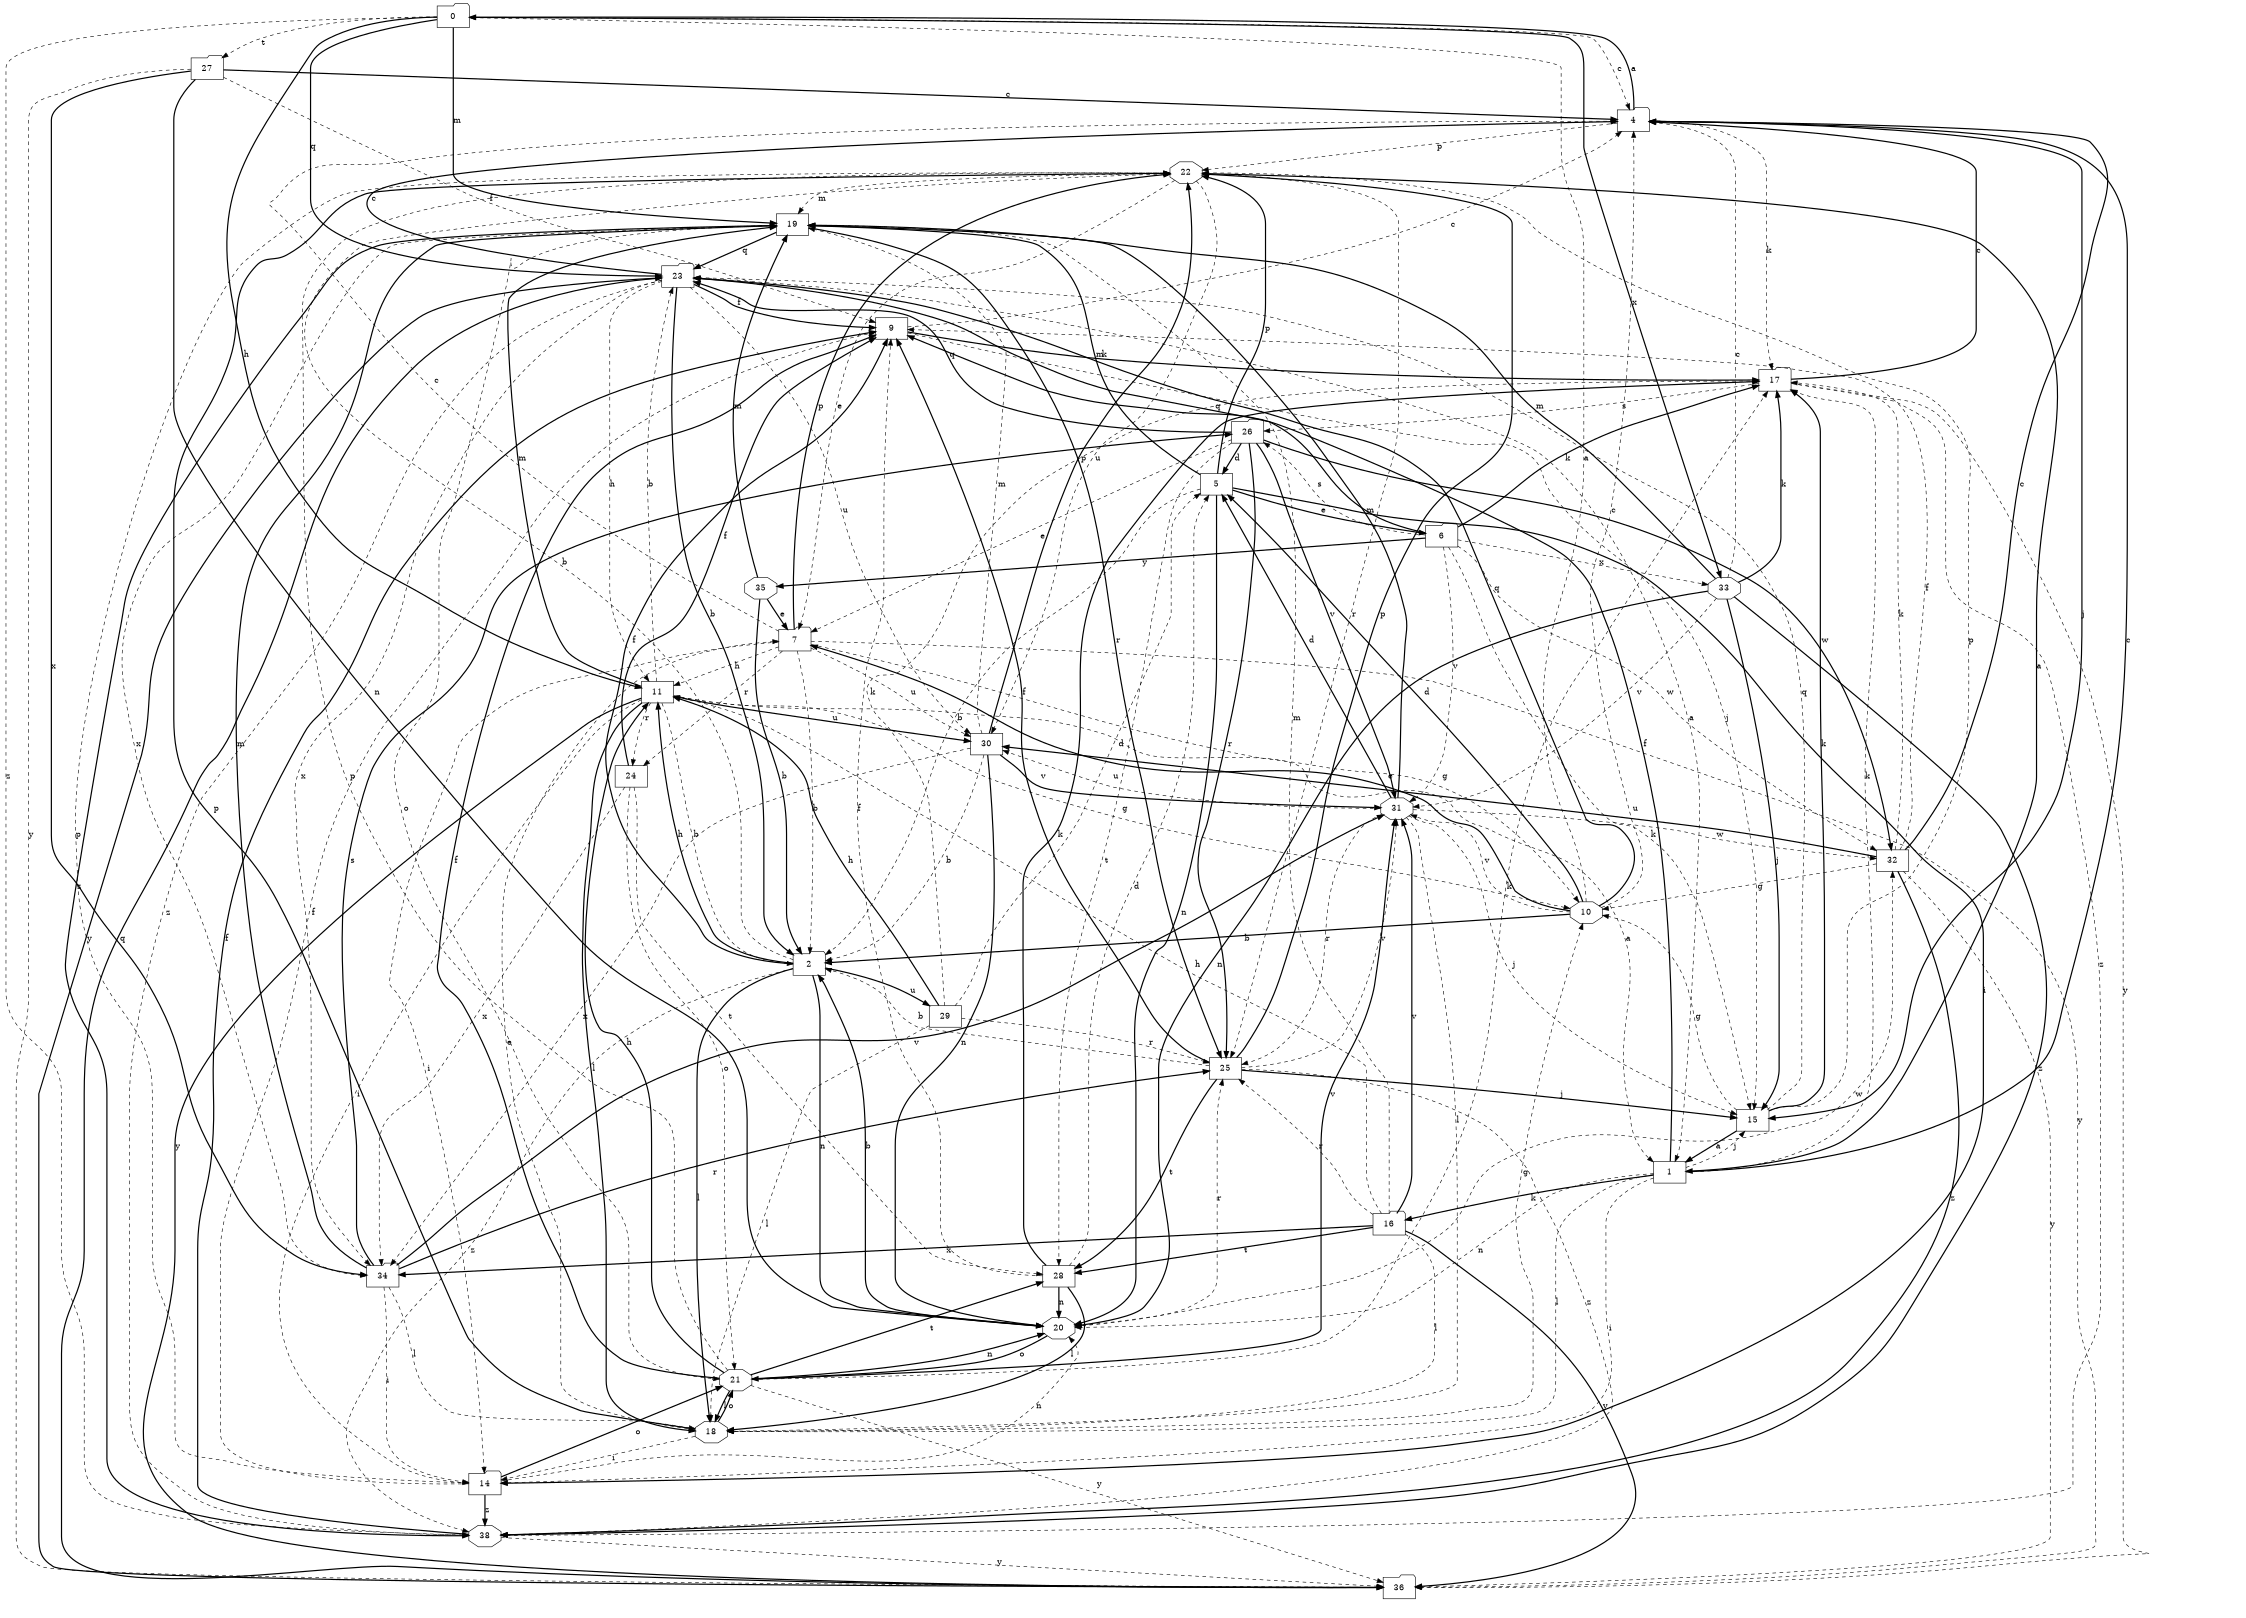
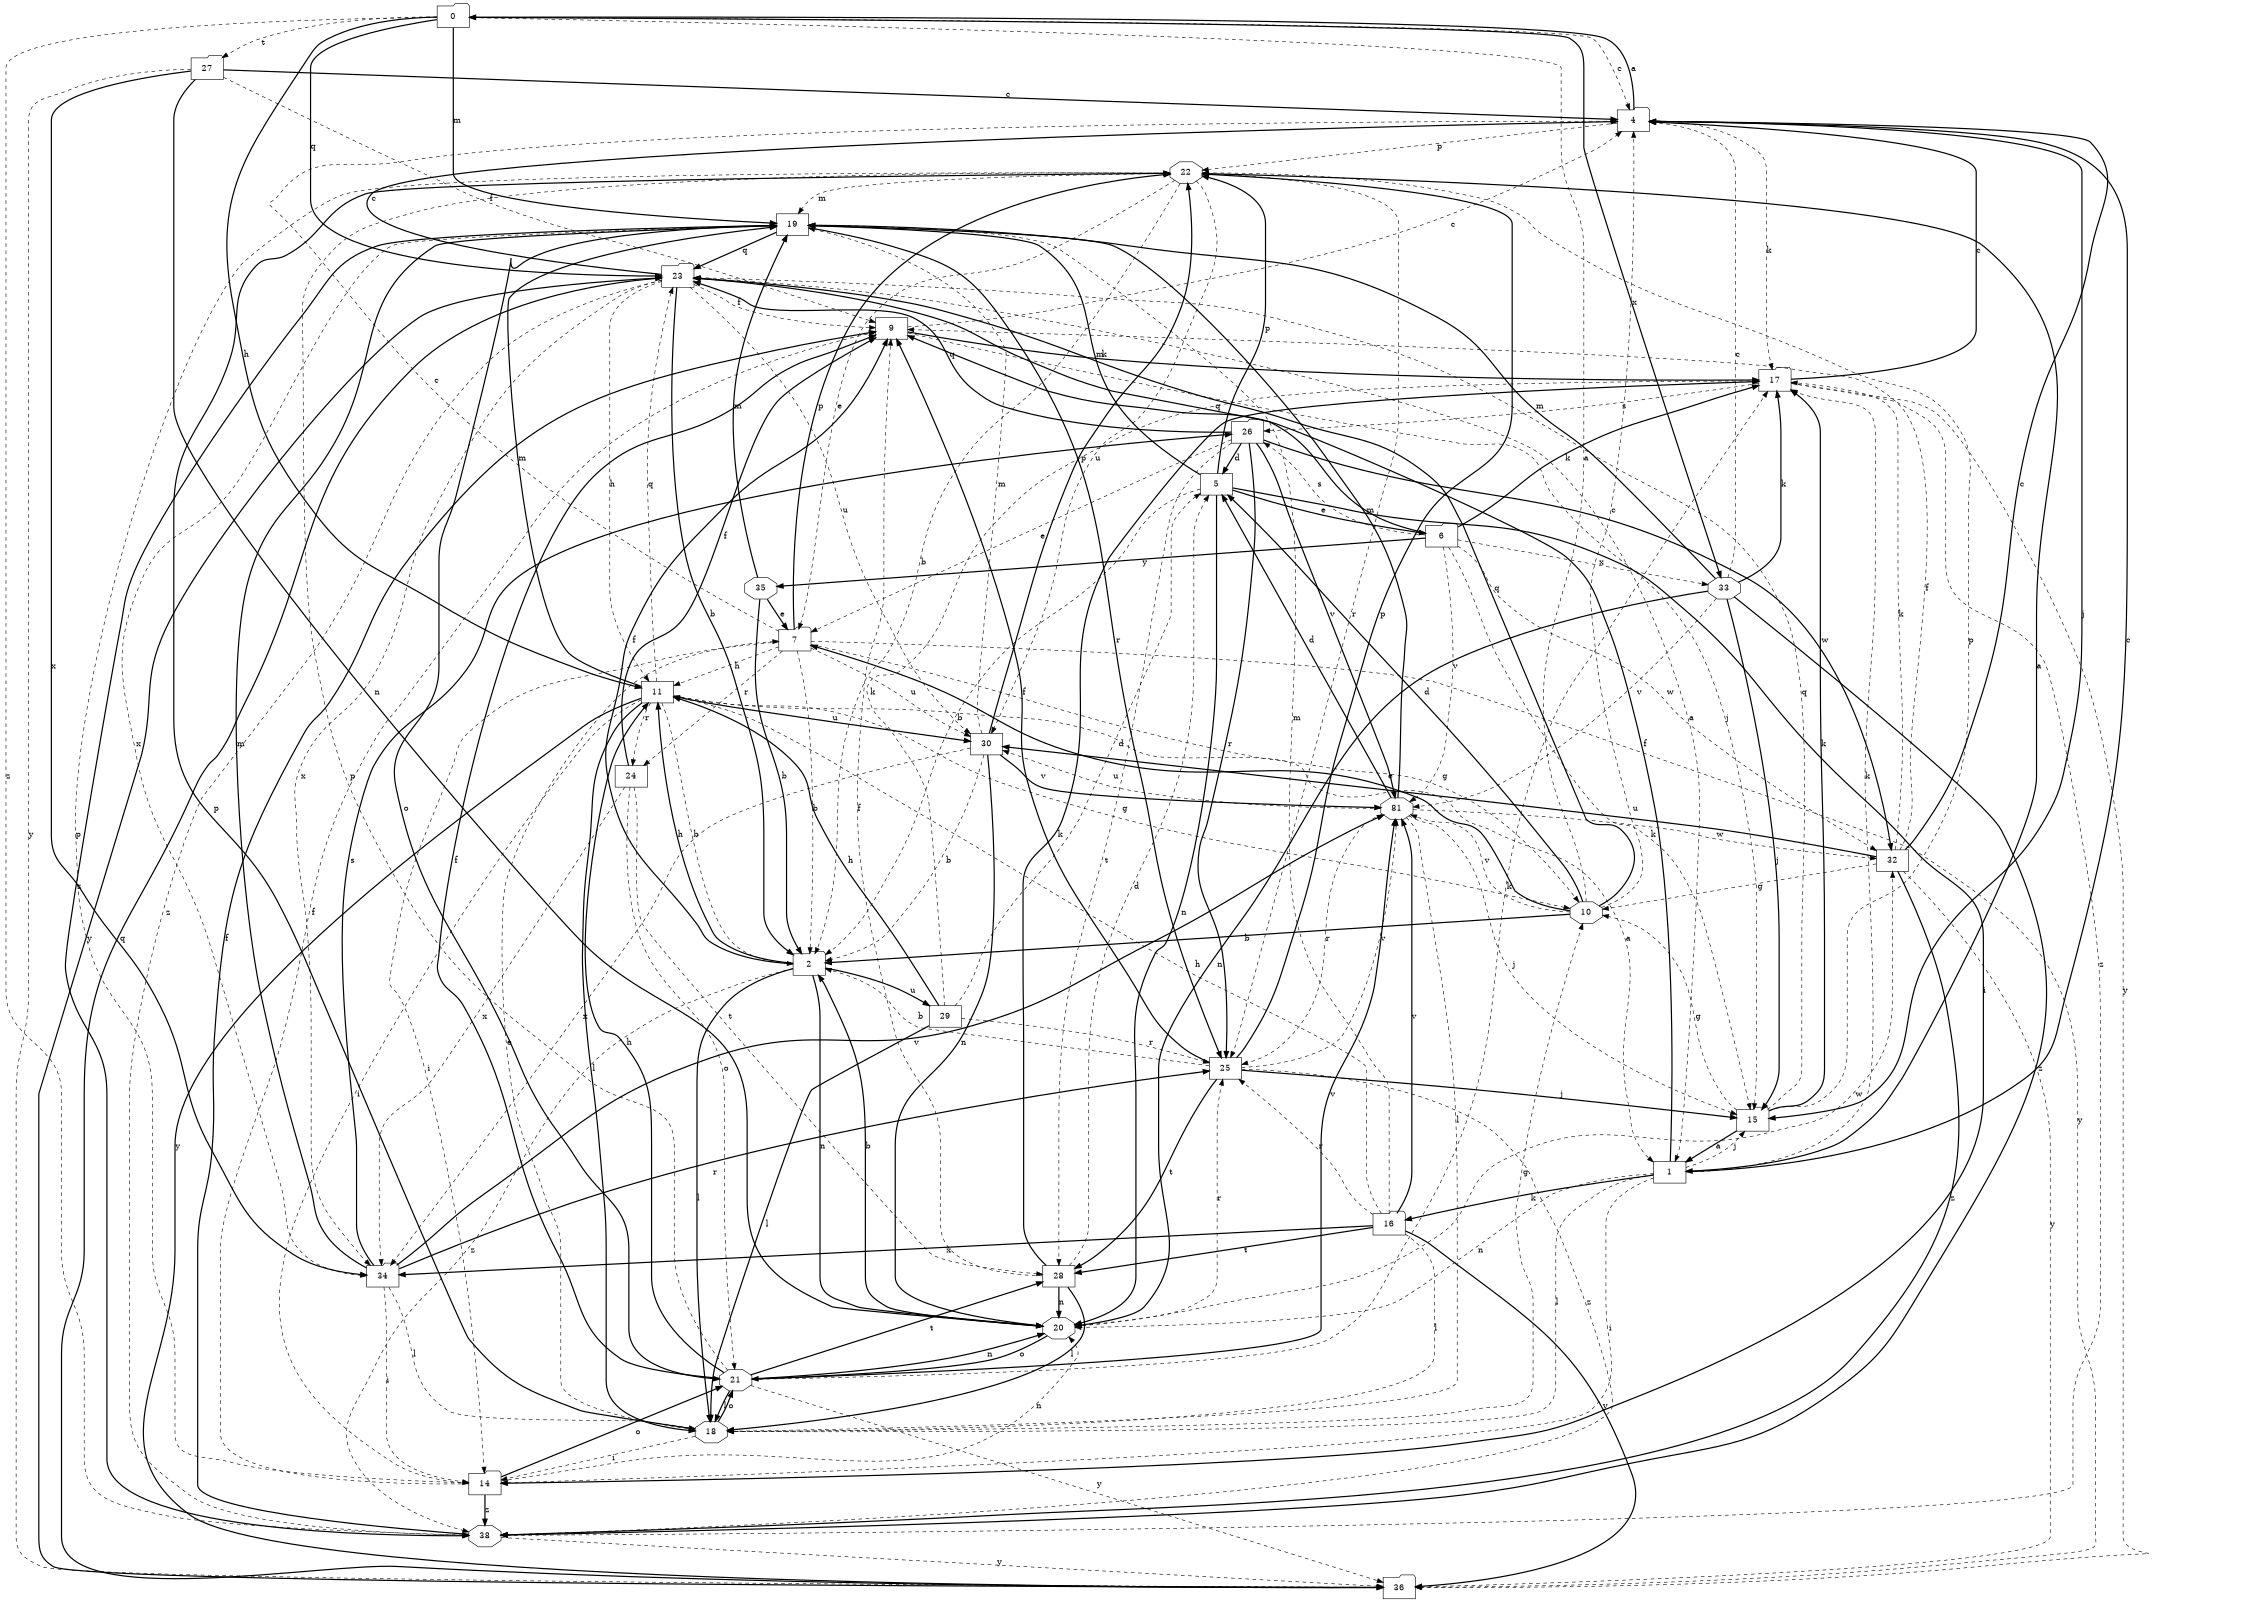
  strict digraph {
    node [shape=folder]
    edge [style=dashed]
    0
    4
    11 [shape=box]
    19 [shape=box]
    23
    27
    33 [shape=octagon]
    38 [shape=octagon]
    15
    17
    22 [shape=octagon]
    1 [shape=box]
    14
    18 [shape=octagon]
    2
    10 [shape=octagon]
    24 [shape=box]
    30 [shape=box]
    36
    21 [shape=octagon]
    25 [shape=box]
    34
    9 [shape=box]
    20 [shape=octagon]
-   31 [shape=octagon]
+   31 [shape=octagon label=81]
    16
    28 [shape=box]
    26
    7
    32 [shape=box]
    29 [shape=box]
    5 [shape=box]
    6
    35 [shape=octagon]
    0 -> 4 [label=c]
    0 -> 11 [label=h style=bold]
    0 -> 19 [label=m style=bold]
    0 -> 23 [label=q style=bold]
    0 -> 27 [label=t]
    0 -> 33 [label=x style=bold]
    0 -> 38 [label=z]
    4 -> 0 [label=a style=bold]
    4 -> 15 [label=j style=bold]
    4 -> 17 [label=k]
    4 -> 22 [label=p]
    11 -> 19 [label=m style=bold]
-   11 -> 23 [label=b]
+   11 -> 23 [label=q]
    11 -> 1 [label=a]
    11 -> 14 [label=i]
    11 -> 18 [label=l style=bold]
    11 -> 2 [label=b]
    11 -> 10 [label=g]
    11 -> 24 [label=r]
    11 -> 30 [label=u style=bold]
    11 -> 36 [label=y style=bold]
    19 -> 23 [label=q style=bold]
    19 -> 38 [label=z style=bold]
-   19 -> 21 [label=o]
+   19 -> 21 [label=o style=bold]
    19 -> 25 [label=r style=bold]
    19 -> 34 [label=x]
    23 -> 4 [label=c style=bold]
    23 -> 11 [label=h]
    23 -> 38 [label=z]
    23 -> 1 [label=a]
    23 -> 2 [label=b style=bold]
    23 -> 30 [label=u]
    23 -> 36 [label=y style=bold]
    23 -> 34 [label=x]
-   23 -> 9 [label=f style=bold]
+   23 -> 9 [label=f]
    27 -> 4 [label=c style=bold]
    27 -> 36 [label=y]
    27 -> 34 [label=x style=bold]
    27 -> 9 [label=f]
    27 -> 20 [label=n style=bold]
    33 -> 4 [label=c]
    33 -> 19 [label=m style=bold]
    33 -> 38 [label=z style=bold]
    33 -> 15 [label=j style=bold]
    33 -> 17 [label=k style=bold]
    33 -> 20 [label=n style=bold]
    33 -> 31 [label=v]
    38 -> 36 [label=y]
    38 -> 9 [label=f style=bold]
    15 -> 23 [label=q]
    15 -> 17 [label=k style=bold]
    15 -> 22 [label=p]
    15 -> 1 [label=a style=bold]
    15 -> 10 [label=g]
    17 -> 4 [label=c style=bold]
    17 -> 38 [label=z]
    17 -> 36 [label=y]
    17 -> 26 [label=s]
    22 -> 19 [label=m]
    22 -> 1 [label=a style=bold]
-   2 -> 22 [label=b]
+   22 -> 2 [label=b]
    22 -> 30 [label=u]
    22 -> 25 [label=r]
    22 -> 7 [label=e]
    1 -> 4 [label=c style=bold]
    1 -> 15 [label=j]
    1 -> 17 [label=k]
    1 -> 14 [label=i]
    1 -> 18 [label=l]
    1 -> 9 [label=f style=bold]
    1 -> 20 [label=n]
    1 -> 16 [label=k style=bold]
    14 -> 38 [label=z style=bold]
    14 -> 22 [label=p]
    14 -> 21 [label=o style=bold]
    14 -> 9 [label=f]
    14 -> 20 [label=n]
    18 -> 22 [label=p style=bold]
    18 -> 14 [label=i]
    18 -> 10 [label=g]
    18 -> 21 [label=o style=bold]
    18 -> 7 [label=e]
    2 -> 11 [label=h style=bold]
    2 -> 38 [label=z]
    2 -> 18 [label=l style=bold]
    2 -> 9 [label=f style=bold]
    2 -> 20 [label=n style=bold]
    2 -> 29 [label=u style=bold]
    10 -> 0 [label=a]
    10 -> 4 [label=c]
    10 -> 23 [label=q style=bold]
    10 -> 2 [label=b style=bold]
    10 -> 31 [label=v]
    10 -> 7 [label=e style=bold]
    10 -> 5 [label=d style=bold]
    24 -> 21 [label=o]
    24 -> 34 [label=x]
    24 -> 9 [label=f style=bold]
    24 -> 28 [label=t]
    30 -> 19 [label=m]
    30 -> 22 [label=p style=bold]
    30 -> 2 [label=b]
    30 -> 34 [label=x]
    30 -> 20 [label=n style=bold]
    30 -> 31 [label=v style=bold]
    36 -> 23 [label=q style=bold]
    21 -> 11 [label=h style=bold]
    21 -> 17 [label=k]
    21 -> 22 [label=p]
    21 -> 18 [label=l style=bold]
    21 -> 36 [label=y]
    21 -> 9 [label=f style=bold]
    21 -> 20 [label=n style=bold]
    21 -> 31 [label=v style=bold]
    21 -> 28 [label=t style=bold]
    25 -> 38 [label=z]
    25 -> 15 [label=j style=bold]
    25 -> 22 [label=p style=bold]
    25 -> 2 [label=b]
    25 -> 9 [label=f style=bold]
    25 -> 31 [label=v]
    25 -> 28 [label=t style=bold]
    34 -> 19 [label=m style=bold]
    34 -> 14 [label=i]
    34 -> 18 [label=l]
    34 -> 25 [label=r style=bold]
    34 -> 31 [label=v style=bold]
    34 -> 26 [label=s style=bold]
    9 -> 4 [label=c]
    9 -> 15 [label=j]
    9 -> 17 [label=k style=bold]
    20 -> 2 [label=b style=bold]
    20 -> 21 [label=o style=bold]
    20 -> 25 [label=r]
    20 -> 32 [label=w]
    31 -> 19 [label=m style=bold]
    31 -> 15 [label=j]
    31 -> 18 [label=l]
    31 -> 30 [label=u]
    31 -> 25 [label=r]
    31 -> 32 [label=w]
    31 -> 5 [label=d style=bold]
    16 -> 11 [label=h]
    16 -> 19 [label=m]
    16 -> 18 [label=l]
    16 -> 36 [label=y style=bold]
    16 -> 25 [label=r]
    16 -> 34 [label=x style=bold]
    16 -> 31 [label=v style=bold]
    16 -> 28 [label=t style=bold]
    28 -> 17 [label=k style=bold]
    28 -> 18 [label=l style=bold]
    28 -> 9 [label=f]
    28 -> 20 [label=n style=bold]
    28 -> 5 [label=d]
    26 -> 23 [label=q style=bold]
    26 -> 25 [label=r style=bold]
    26 -> 31 [label=v style=bold]
    26 -> 28 [label=t]
    26 -> 7 [label=e]
    26 -> 32 [label=w style=bold]
    26 -> 5 [label=d style=bold]
    7 -> 4 [label=c]
    7 -> 11 [label=h]
    7 -> 22 [label=p style=bold]
    7 -> 14 [label=i]
    7 -> 2 [label=b]
    7 -> 10 [label=g]
    7 -> 24 [label=r]
    7 -> 30 [label=u]
    7 -> 36 [label=y]
    32 -> 4 [label=c style=bold]
    32 -> 38 [label=z style=bold]
    32 -> 17 [label=k]
    32 -> 10 [label=g]
    32 -> 30 [label=u style=bold]
    32 -> 36 [label=y]
    32 -> 9 [label=f]
    29 -> 11 [label=h style=bold]
    29 -> 17 [label=k]
-   29 -> 18 [label=l]
+   29 -> 18 [label=l style=bold]
    29 -> 25 [label=r]
    29 -> 5 [label=d]
    5 -> 19 [label=m style=bold]
    5 -> 22 [label=p style=bold]
    5 -> 14 [label=i style=bold]
    5 -> 2 [label=b]
    5 -> 20 [label=n style=bold]
    5 -> 6 [label=e style=bold]
    6 -> 23 [label=q style=bold]
    6 -> 33 [label=x]
    6 -> 15 [label=k]
    6 -> 17 [label=k style=bold]
    6 -> 31 [label=v]
    6 -> 26 [label=s]
    6 -> 32 [label=w]
    6 -> 35 [label=y style=bold]
    35 -> 19 [label=m style=bold]
    35 -> 2 [label=b style=bold]
    35 -> 7 [label=e style=bold]
  }
